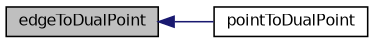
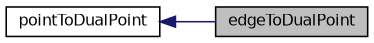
  digraph {
    rankdir=LR
    node [color=black fontname=Helvetica fontsize=10 shape=record]
    n1 [fillcolor=grey75 fontcolor=black height=0.2 label=edgeToDualPoint style=filled width=0.4]
    n2 [height=0.2 label=pointToDualPoint width=0.4]
-   n1 -> n2 [color=midnightblue dir=back fontname=Helvetica fontsize=10 labelfontname=Helvetica labelfontsize=10 style=solid]
+   n2 -> n1 [color=midnightblue dir=back fontname=Helvetica fontsize=10 labelfontname=Helvetica labelfontsize=10 style=solid]
  }
